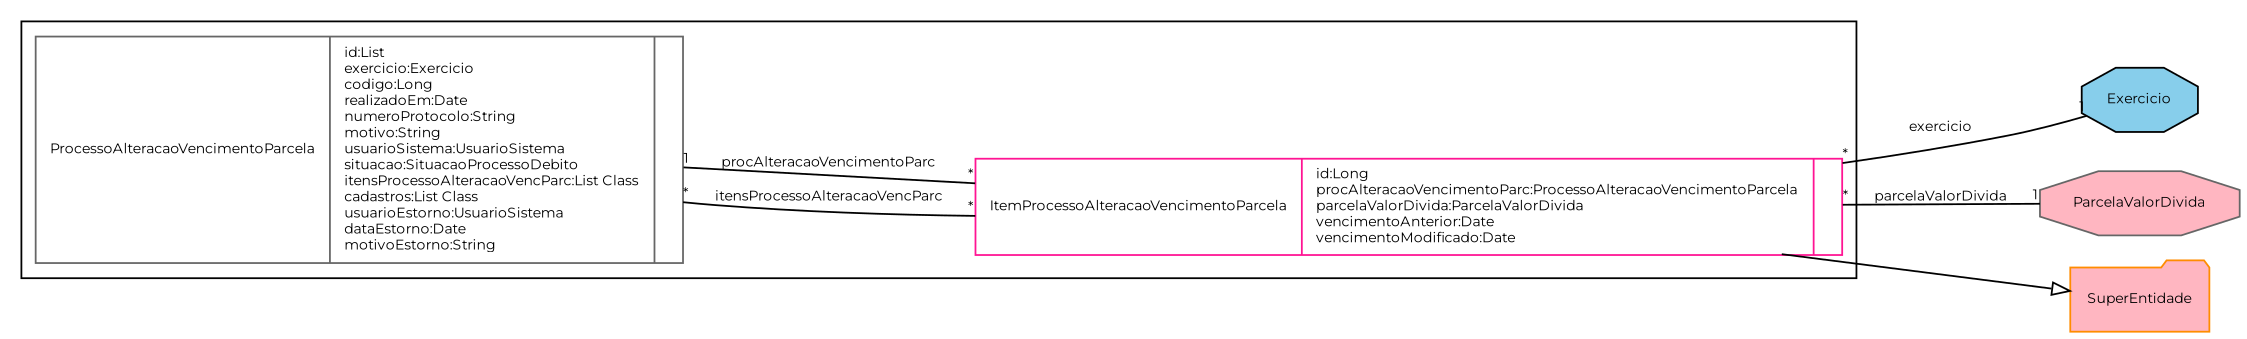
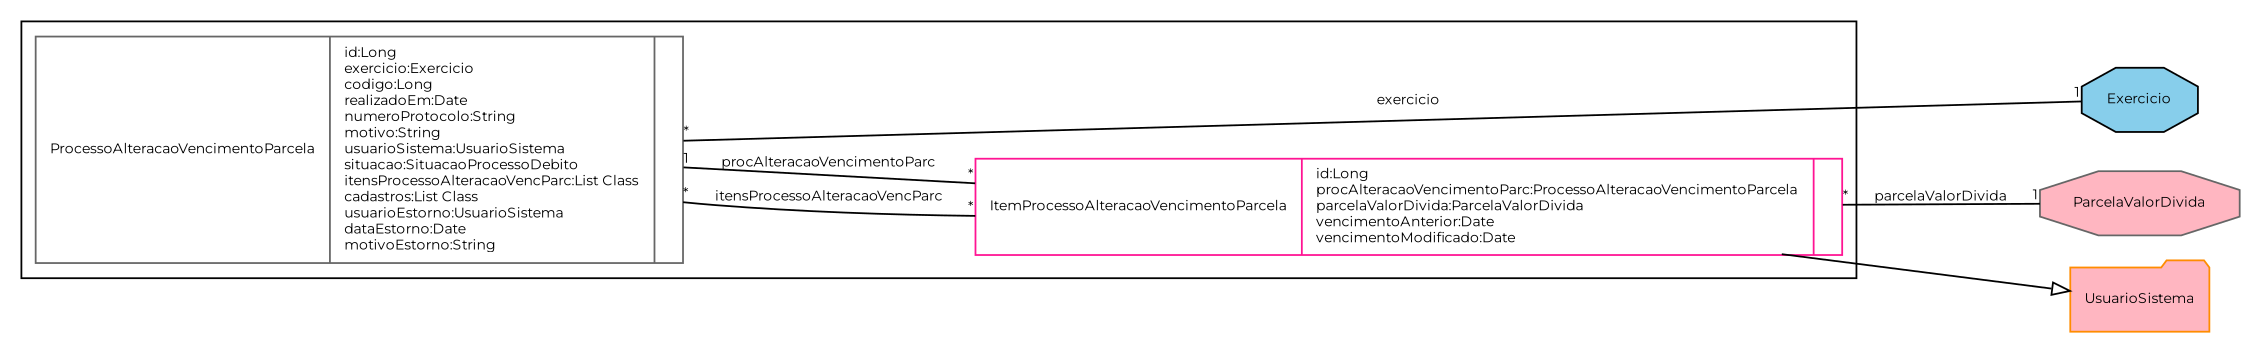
  digraph {
    fontname=Montserrat
    fontsize=8
    rankdir=LR
    node [color=gray40 fillcolor=white fontname=Montserrat fontsize=8 shape=record style=filled]
    edge [arrowhead=none fontname=Montserrat fontsize=8 headlabel=1 taillabel="*"]
-   n1 [label="{ProcessoAlteracaoVencimentoParcela|id:List\lexercicio:Exercicio\lcodigo:Long\lrealizadoEm:Date\lnumeroProtocolo:String\lmotivo:String\lusuarioSistema:UsuarioSistema\lsituacao:SituacaoProcessoDebito\litensProcessoAlteracaoVencParc:List Class\lcadastros:List Class\lusuarioEstorno:UsuarioSistema\ldataEstorno:Date\lmotivoEstorno:String\l|\l}"]
+   n1 [label="{ProcessoAlteracaoVencimentoParcela|id:Long\lexercicio:Exercicio\lcodigo:Long\lrealizadoEm:Date\lnumeroProtocolo:String\lmotivo:String\lusuarioSistema:UsuarioSistema\lsituacao:SituacaoProcessoDebito\litensProcessoAlteracaoVencParc:List Class\lcadastros:List Class\lusuarioEstorno:UsuarioSistema\ldataEstorno:Date\lmotivoEstorno:String\l|\l}"]
    n2 [color=deeppink label="{ItemProcessoAlteracaoVencimentoParcela|id:Long\lprocAlteracaoVencimentoParc:ProcessoAlteracaoVencimentoParcela\lparcelaValorDivida:ParcelaValorDivida\lvencimentoAnterior:Date\lvencimentoModificado:Date\l|\l}"]
    Exercicio [color=black fillcolor=skyblue shape=octagon]
    ParcelaValorDivida [fillcolor=lightpink shape=octagon]
-   SuperEntidade [color=darkorange fillcolor=lightpink shape=folder]
+   SuperEntidade [color=darkorange fillcolor=lightpink shape=folder label=UsuarioSistema]
    subgraph cluster_1 {
      n1
      n2
    }
    n1 -> n2 [headlabel="*" label=itensProcessoAlteracaoVencParc]
-   n2 -> Exercicio [label=exercicio]
+   n1 -> Exercicio [label=exercicio]
    n2 -> n1 [label=procAlteracaoVencimentoParc]
    n2 -> ParcelaValorDivida [label=parcelaValorDivida]
    n2 -> SuperEntidade [arrowhead=empty headlabel="" taillabel=""]
  }
